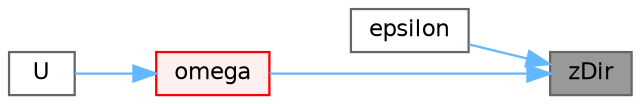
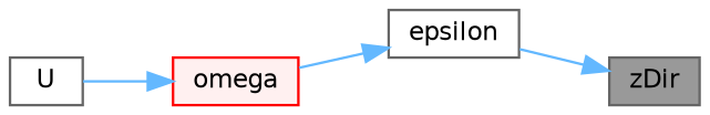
  digraph {
    rankdir=RL
    node [color=grey40 fillcolor=white fontname=Helvetica fontsize=10 shape=box style=filled]
    edge [color=steelblue1 dir=back fontname=Helvetica fontsize=10 labelfontname=Helvetica labelfontsize=10 style=solid]
    n1 [color=gray40 fillcolor=grey60 fontcolor=black height=0.2 label=zDir width=0.4]
    n2 [height=0.2 label=epsilon width=0.4]
    n3 [color=red fillcolor="#FFF0F0" height=0.2 label=omega width=0.4]
    n4 [height=0.2 label=U width=0.4]
    n1 -> n2
-   n1 -> n3
+   n2 -> n3
    n3 -> n4
  }
